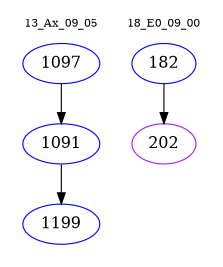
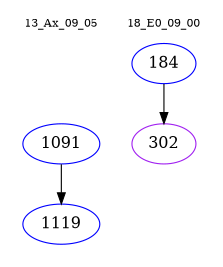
  digraph {
    node [color=blue]
    edge [color=black]
-   n1 [label=1097]
    n2 [label=1091]
-   n3 [label=1199]
-   n4 [label=182]
-   n5 [color=purple label=202]
+   n3 [label=1119]
+   n4 [label=184]
+   n5 [color=purple label=302]
    subgraph cluster_1 {
      color=white
      fontsize=10
      label="13_Ax_09_05"
-     n1
      n2
      n3
    }
    subgraph cluster_2 {
      color=white
      fontsize=10
      label="18_E0_09_00"
      n4
      n5
    }
-   n1 -> n2
    n2 -> n3
    n4 -> n5
  }
